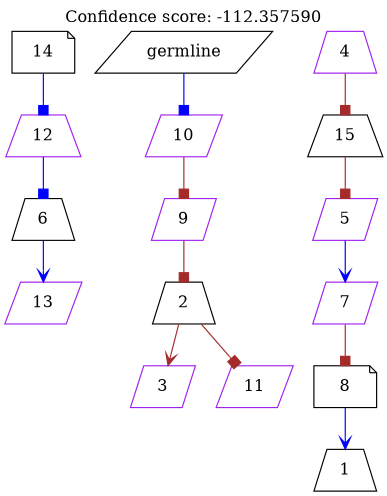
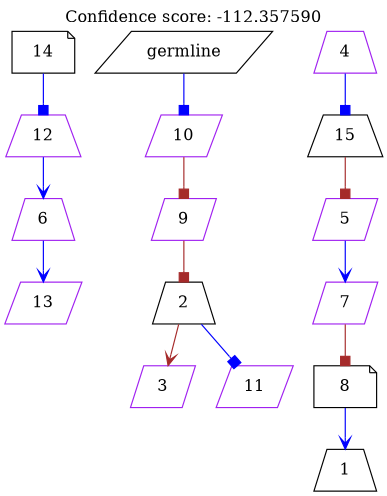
  digraph {
    label="Confidence score: -112.357590"
    labelloc=t
    node [color=purple shape=parallelogram]
    edge [arrowhead=box color=blue]
-   n1 [color=black label=6 shape=trapezium]
+   n1 [label=6 shape=trapezium]
    n2 [label=13]
    n3 [label=12 shape=trapezium]
    n4 [color=black label=14 shape=note]
    n5 [label=3]
    n6 [color=black label=8 shape=note]
    n7 [color=black label=1 shape=trapezium]
    n8 [label=7]
    n9 [label=5]
    n10 [color=black label=15 shape=trapezium]
    n11 [label=4 shape=trapezium]
    n12 [label=11]
    n13 [color=black label=2 shape=trapezium]
    n14 [label=9]
    n15 [label=10]
    n16 [color=black label=germline]
    n1 -> n2 [arrowhead=vee]
-   n3 -> n1
+   n3 -> n1 [arrowhead=vee]
    n4 -> n3
    n6 -> n7 [arrowhead=vee]
    n8 -> n6 [color=brown]
    n9 -> n8 [arrowhead=vee]
    n10 -> n9 [color=brown]
-   n11 -> n10 [color=brown]
+   n11 -> n10
    n13 -> n5 [arrowhead=vee color=brown]
-   n13 -> n12 [color=brown]
+   n13 -> n12
    n14 -> n13 [color=brown]
    n15 -> n14 [color=brown]
    n16 -> n15
  }
